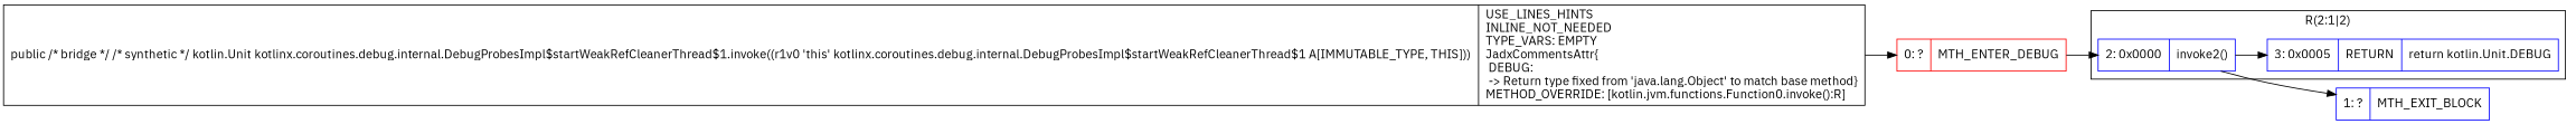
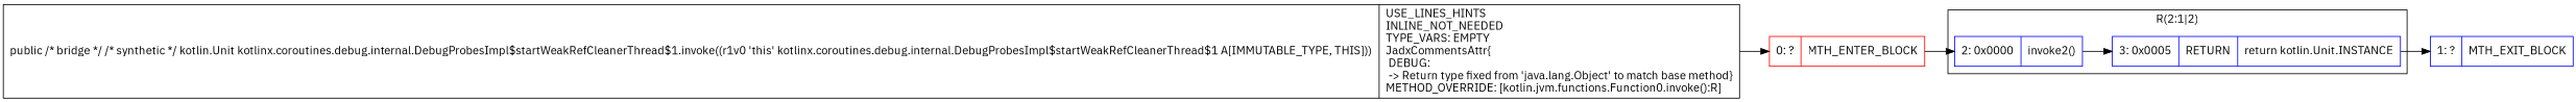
  digraph {
    fontname="IBM Plex Sans"
    rankdir=LR
    node [color=blue fontname="IBM Plex Sans" shape=record]
    edge [fontname="IBM Plex Sans"]
    n1 [label="{2\:\ 0x0000|invoke2()\l}"]
-   n2 [label="{3\:\ 0x0005|RETURN\l|return kotlin.Unit.DEBUG\l}"]
+   n2 [label="{3\:\ 0x0005|RETURN\l|return kotlin.Unit.INSTANCE\l}"]
    n3 [label="{1\:\ ?|MTH_EXIT_BLOCK\l}"]
-   n4 [color=red label="{0\:\ ?|MTH_ENTER_DEBUG\l}"]
+   n4 [color=red label="{0\:\ ?|MTH_ENTER_BLOCK\l}"]
    n5 [label="{public \/* bridge *\/ \/* synthetic *\/ kotlin.Unit kotlinx.coroutines.debug.internal.DebugProbesImpl$startWeakRefCleanerThread$1.invoke((r1v0 'this' kotlinx.coroutines.debug.internal.DebugProbesImpl$startWeakRefCleanerThread$1 A[IMMUTABLE_TYPE, THIS]))  | USE_LINES_HINTS\lINLINE_NOT_NEEDED\lTYPE_VARS: EMPTY\lJadxCommentsAttr\{\l DEBUG: \l \-\> Return type fixed from 'java.lang.Object' to match base method\}\lMETHOD_OVERRIDE: [kotlin.jvm.functions.Function0.invoke():R]\l}" color=""]
    subgraph cluster_1 {
      label="R(2:1|2)"
      n1
      n2
    }
    n1 -> n2
-   n1 -> n3
+   n2 -> n3
    n4 -> n1
    n5 -> n4
  }
